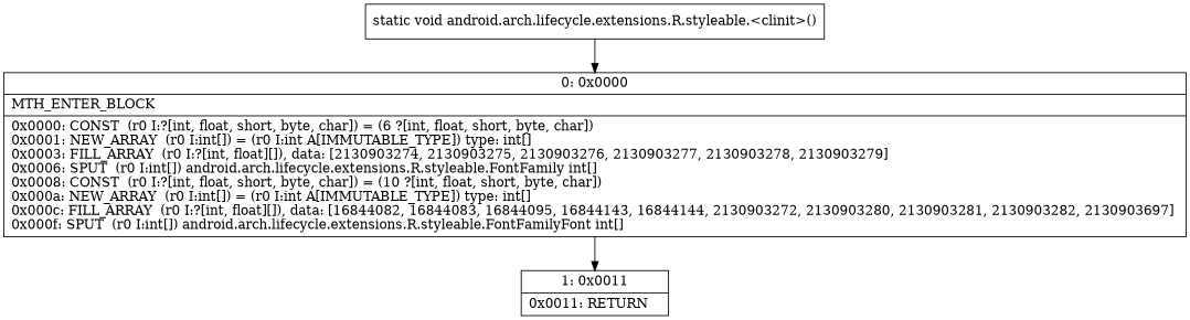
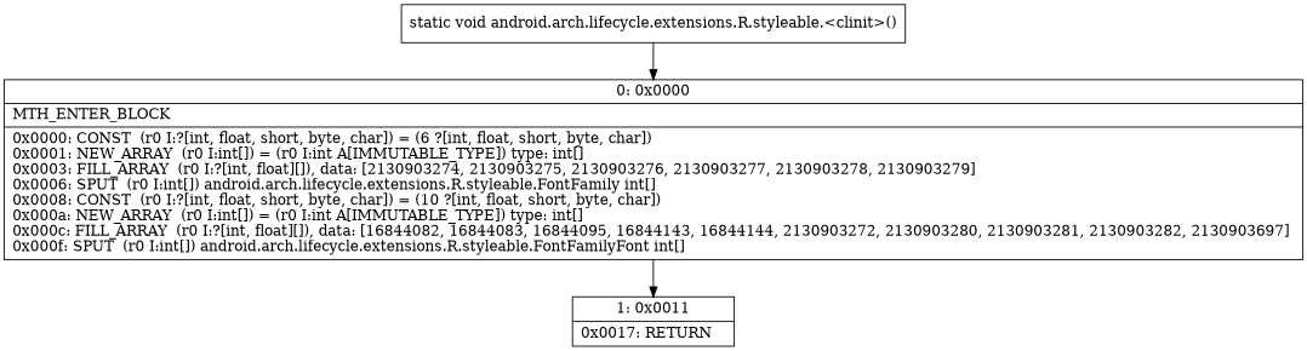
  digraph {
    node [shape=record]
    n1 [label="{0\:\ 0x0000|MTH_ENTER_BLOCK\l|0x0000: CONST  (r0 I:?[int, float, short, byte, char]) = (6 ?[int, float, short, byte, char]) \l0x0001: NEW_ARRAY  (r0 I:int[]) = (r0 I:int A[IMMUTABLE_TYPE]) type: int[] \l0x0003: FILL_ARRAY  (r0 I:?[int, float][]), data: [2130903274, 2130903275, 2130903276, 2130903277, 2130903278, 2130903279] \l0x0006: SPUT  (r0 I:int[]) android.arch.lifecycle.extensions.R.styleable.FontFamily int[] \l0x0008: CONST  (r0 I:?[int, float, short, byte, char]) = (10 ?[int, float, short, byte, char]) \l0x000a: NEW_ARRAY  (r0 I:int[]) = (r0 I:int A[IMMUTABLE_TYPE]) type: int[] \l0x000c: FILL_ARRAY  (r0 I:?[int, float][]), data: [16844082, 16844083, 16844095, 16844143, 16844144, 2130903272, 2130903280, 2130903281, 2130903282, 2130903697] \l0x000f: SPUT  (r0 I:int[]) android.arch.lifecycle.extensions.R.styleable.FontFamilyFont int[] \l}"]
-   n2 [label="{1\:\ 0x0011|0x0011: RETURN   \l}"]
+   n2 [label="{1\:\ 0x0011|0x0017: RETURN   \l}"]
    n3 [label="{static void android.arch.lifecycle.extensions.R.styleable.\<clinit\>() }"]
    n1 -> n2
    n3 -> n1
  }
